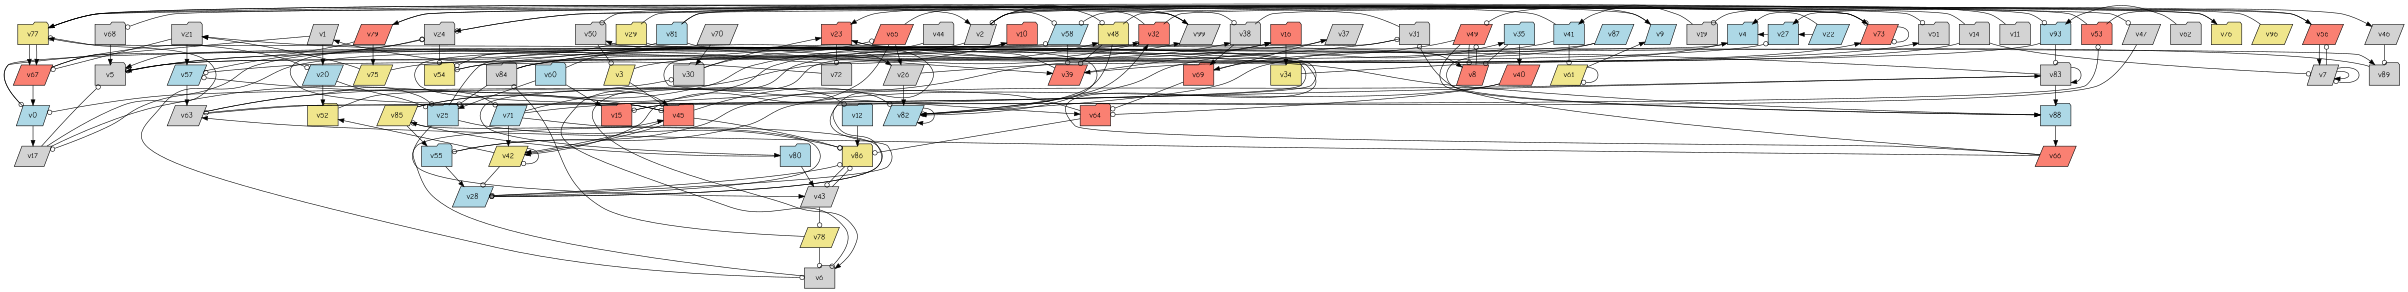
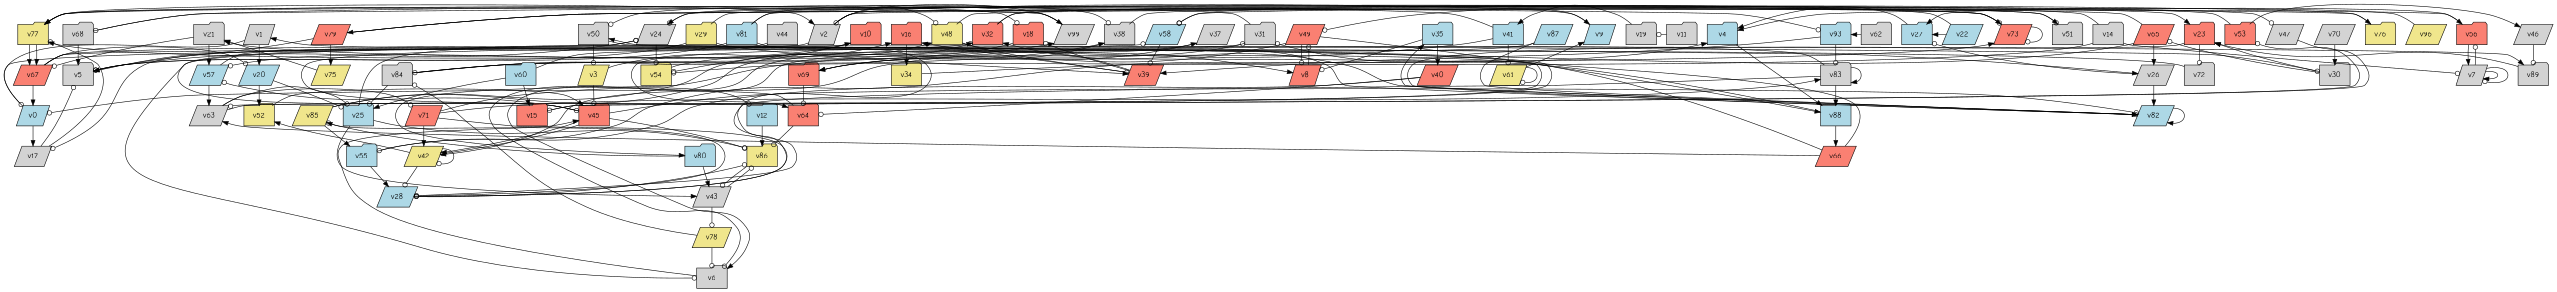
  digraph {
    fontname="Comic Neue"
    node [fillcolor=lightgrey fontname="Comic Neue" player=0 shape=folder style=filled]
    edge [arrowhead=normal fontname="Comic Neue"]
    v0 [fillcolor=lightblue player=1 shape=parallelogram]
    v17 [shape=parallelogram]
    v58 [fillcolor=lightblue shape=parallelogram]
    v5
    v30
    v77 [fillcolor=khaki]
    v39 [fillcolor=salmon shape=parallelogram]
    v1 [shape=parallelogram]
    v20 [fillcolor=lightblue player=1 shape=parallelogram]
    v25 [fillcolor=lightblue]
    v52 [fillcolor=khaki]
    v2 [player=1 shape=parallelogram]
    v6
    v9 [fillcolor=lightblue player=1 shape=parallelogram]
    v48 [fillcolor=khaki]
    n16 [label=v99 player=1 shape=parallelogram]
    v45 [fillcolor=salmon]
    v49 [fillcolor=salmon shape=parallelogram]
-   v56 [fillcolor=salmon shape=parallelogram]
+   v56 [fillcolor=salmon]
    v82 [fillcolor=lightblue shape=parallelogram]
    v50 [player=1]
    v3 [fillcolor=khaki shape=parallelogram]
    v16 [fillcolor=salmon player=1]
    v34 [fillcolor=khaki player=1]
-   v24
+   v24 [shape=parallelogram]
    v57 [fillcolor=lightblue shape=parallelogram]
    v86 [fillcolor=khaki]
    v42 [fillcolor=khaki shape=parallelogram]
    v4 [fillcolor=lightblue player=1]
    v88 [fillcolor=lightblue]
    v21
    v66 [fillcolor=salmon player=1 shape=parallelogram]
    v54 [fillcolor=khaki]
    v7 [player=1 shape=parallelogram]
    v8 [fillcolor=salmon shape=parallelogram]
    v69 [fillcolor=salmon player=1]
    v10 [fillcolor=salmon player=1]
    v63 [player=1 shape=parallelogram]
    v11
    v19
    v41 [fillcolor=lightblue]
    v12 [fillcolor=lightblue player=1]
    v43 [player=1 shape=parallelogram]
    v32 [fillcolor=salmon player=1]
    v35 [fillcolor=lightblue]
    v14
    v31 [player=1]
    v15 [fillcolor=salmon player=1]
    v53 [fillcolor=salmon]
    v46 [shape=parallelogram]
    v79 [fillcolor=salmon player=1 shape=parallelogram]
    v73 [fillcolor=salmon player=1 shape=parallelogram]
    v68 [player=1]
+   v18 [fillcolor=salmon]
    v23 [fillcolor=salmon]
    v65 [fillcolor=salmon player=1 shape=parallelogram]
    v67 [fillcolor=salmon shape=parallelogram]
    n58 [fillcolor=lightblue label=v93]
    v84
    v38 [player=1]
    v61 [fillcolor=khaki shape=parallelogram]
    v80 [fillcolor=lightblue player=1]
    v89 [player=1]
    v22 [fillcolor=lightblue player=1 shape=parallelogram]
    v27 [fillcolor=lightblue player=1]
    v72 [player=1]
    v47 [shape=parallelogram]
    v78 [fillcolor=khaki player=1 shape=parallelogram]
    v26 [shape=parallelogram]
    v28 [fillcolor=lightblue shape=parallelogram]
    v85 [fillcolor=khaki player=1 shape=parallelogram]
    v55 [fillcolor=lightblue player=1]
    v29 [fillcolor=khaki player=1]
    v64 [fillcolor=salmon]
    v83
    v40 [fillcolor=salmon player=1 shape=parallelogram]
    n77 [fillcolor=khaki label=v96 player=1 shape=parallelogram]
    v37 [shape=parallelogram]
    v76 [fillcolor=khaki player=1]
    v44
-   v71 [fillcolor=lightblue shape=parallelogram]
+   v71 [fillcolor=salmon shape=parallelogram]
    v75 [fillcolor=khaki shape=parallelogram]
    v60 [fillcolor=lightblue player=1]
    v62 [player=1]
    v70 [shape=parallelogram]
    v51
    v81 [fillcolor=lightblue player=1]
    v87 [fillcolor=lightblue shape=parallelogram]
    v0 -> v17
    v0 -> v58 [arrowhead=odot constraint="time % 2 == 1"]
    v17 -> v5 [arrowhead=odot constraint="time >= 10"]
-   v17 -> v30 [arrowhead=odot constraint="time % 6 == 1"]
+   v67 -> v30 [arrowhead=odot constraint="time % 6 == 1"]
    v17 -> v77 [arrowhead=odot constraint="time >= 13"]
    v58 -> v39 [arrowhead=odot]
    v5 -> v24 [arrowhead=odot constraint="time >= 2"]
    v30 -> v23 [constraint="time == 18"]
    v30 -> v65 [arrowhead=odot constraint="time % 3 == 2"]
    v77 -> v2 [constraint="time % 4 == 2"]
    v77 -> v67 [constraint="time == 1"]
    v77 -> v67
    v77 -> n58 [arrowhead=odot constraint="time == 19"]
    v39 -> v5 [constraint="time == 2"]
    v39 -> v16 [constraint="time >= 14"]
+   v39 -> v18 [arrowhead=odot constraint="time <= 5"]
    v1 -> v0 [arrowhead=odot constraint="time % 3 == 1"]
    v1 -> v20
    v20 -> v25 [arrowhead=odot]
    v20 -> v52
    v25 -> v86 [arrowhead=odot constraint="time == 19"]
    v25 -> v43 [constraint="time == 16"]
    v25 -> v32 [constraint="time == 12"]
    v52 -> v45 [constraint="time % 3 == 0"]
    v2 -> v6 [arrowhead=odot constraint="time % 3 == 2"]
    v2 -> v9 [constraint="time == 16"]
    v2 -> v48 [arrowhead=odot constraint="time <= 18"]
    v2 -> n16 [constraint="time <= 8"]
    v6 -> v45 [constraint="time == 5"]
    v9 -> v49 [arrowhead=odot constraint="time % 2 == 0"]
    v48 -> v39 [arrowhead=odot]
    v48 -> v56 [constraint="time == 0"]
    v48 -> v82 [constraint="time % 6 == 0"]
    n16 -> v77 [constraint="time == 12"]
    n16 -> v50 [arrowhead=odot constraint="time == 11"]
    v45 -> v82 [arrowhead=odot constraint="time >= 6"]
    v45 -> v24 [arrowhead=odot constraint="time <= 7"]
    v45 -> v57 [arrowhead=odot constraint="time == 18"]
    v45 -> v86 [arrowhead=odot]
    v45 -> v42 [constraint="time % 2 == 1"]
    v45 -> v42 [arrowhead=odot]
    v49 -> v88 [constraint="(time >= 5) && (time <= 18)"]
    v49 -> v8 [arrowhead=odot]
    v49 -> v69 [constraint="time % 5 == 2"]
    v56 -> v4 [constraint="time == 8"]
    v56 -> v7
    v82 -> v82
    v82 -> v32 [constraint="time == 2"]
    v82 -> v35 [constraint="time % 3 == 2"]
    v50 -> v3 [arrowhead=odot]
    v50 -> v63 [arrowhead=odot constraint="time == 6"]
    v3 -> v45 [arrowhead=odot]
    v3 -> v16 [constraint="time >= 10"]
    v16 -> v34
    v34 -> v73 [constraint="time >= 13"]
    v24 -> v54 [arrowhead=odot]
    v57 -> v8 [constraint="time <= 16"]
    v57 -> v63
    v86 -> v43 [arrowhead=odot]
    v42 -> v52 [constraint="time == 8"]
    v42 -> v42 [arrowhead=odot]
    v42 -> v28 [arrowhead=odot]
    v4 -> v88 [constraint="time <= 12"]
    v88 -> v21 [constraint="time >= 1"]
    v88 -> v66
    v21 -> v57
    v21 -> v67 [arrowhead=odot constraint="time == 6"]
    v66 -> v77 [constraint="time == 2"]
    v66 -> v63 [constraint="time % 2 == 0"]
    v66 -> v31 [arrowhead=odot constraint="time % 6 == 3"]
    v54 -> v31 [arrowhead=odot constraint="time >= 7"]
    v7 -> v56 [arrowhead=odot constraint="time % 5 == 3"]
    v7 -> v7 [constraint="time % 3 == 1"]
    v7 -> v7 [arrowhead=odot constraint="time >= 10"]
    v8 -> v49 [arrowhead=odot]
    v69 -> v64 [arrowhead=odot]
    v69 -> v37 [constraint="time % 5 == 0"]
    v10 -> v45 [arrowhead=odot constraint="time >= 2"]
    v10 -> v57 [arrowhead=odot constraint="time >= 15"]
    v63 -> v25 [arrowhead=odot constraint="time % 3 == 1"]
    v63 -> v50 [constraint="time == 6"]
    v63 -> v71 [arrowhead=odot constraint="time % 4 == 3"]
    v11 -> v19 [arrowhead=odot constraint="time % 4 == 0"]
    v19 -> v41 [constraint="time == 16"]
    v41 -> v24 [constraint="(time % 4 == 1) || (time % 5 == 0)"]
    v41 -> v61 [arrowhead=odot]
    v41 -> v80 [constraint="time % 4 == 1"]
    v12 -> v86
    v43 -> v86 [arrowhead=odot constraint="time >= 1"]
    v43 -> v78 [arrowhead=odot]
    v32 -> v23 [constraint="time >= 1"]
    v32 -> v47 [arrowhead=odot constraint="time <= 14"]
    v35 -> v8 [arrowhead=odot constraint="time >= 5"]
    v35 -> v40
    v14 -> v24 [arrowhead=odot constraint="time == 0"]
    v14 -> v54 [arrowhead=odot constraint="time == 0"]
    v14 -> v7 [arrowhead=odot constraint="time <= 22"]
    v31 -> v77 [constraint="time == 19"]
    v31 -> v64 [constraint="time >= 6"]
    v15 -> v53 [arrowhead=odot constraint="(time % 2 == 0) || (time % 3 == 2)"]
    v53 -> v46 [constraint="time % 6 == 1"]
    v53 -> v79 [constraint="time == 17"]
    v46 -> v89 [arrowhead=odot]
    v79 -> v5 [constraint="time >= 12"]
    v79 -> v73 [constraint="time <= 11"]
    v79 -> v75
    v73 -> v73 [arrowhead=odot constraint="time == 15"]
    v73 -> v68 [arrowhead=odot constraint="time % 3 == 1"]
    v68 -> v5
+   v68 -> v18 [arrowhead=odot constraint="time >= 1"]
+   v18 -> v84 [arrowhead=odot constraint="time % 5 == 3"]
    v23 -> v82 [constraint="(time % 3 == 1) || (time % 5 == 1)"]
    v23 -> v72 [arrowhead=odot]
    v65 -> v58 [arrowhead=odot constraint="time % 2 == 0"]
    v65 -> v42 [constraint="time == 7"]
    v65 -> v26
    v67 -> v0
    v67 -> v20 [arrowhead=odot constraint="time % 4 == 3"]
    v67 -> v89 [constraint="time == 13"]
    n58 -> v39 [constraint="time >= 10"]
    n58 -> v83 [arrowhead=odot]
    v84 -> v25 [arrowhead=odot]
    v84 -> n16 [constraint="time % 5 == 1"]
    v84 -> v10 [constraint="time == 5"]
    v84 -> v38 [constraint="time % 3 == 0"]
    v38 -> v69 [constraint="time == 14"]
    v38 -> v76 [constraint="time % 6 == 4"]
    v61 -> v9 [constraint="time <= 12"]
    v61 -> v61 [arrowhead=odot constraint="time == 8"]
    v80 -> v43
    v80 -> v85 [arrowhead=odot constraint="time >= 15"]
    v89 -> v23 [constraint="time % 4 == 3"]
    v22 -> v58 [arrowhead=odot constraint="time == 8"]
    v22 -> v27 [constraint="time >= 10"]
    v27 -> v4 [constraint="time == 1"]
    v72 -> v1 [constraint="time % 6 == 0"]
    v47 -> v15 [arrowhead=odot constraint="time >= 7"]
    v78 -> v6 [arrowhead=odot]
    v78 -> v84 [arrowhead=odot constraint="(time >= 1) && (time <= 16)"]
    v26 -> v82
    v26 -> v27 [arrowhead=odot constraint="(time % 2 == 1) || (time % 4 == 1)"]
    v28 -> v86 [arrowhead=odot constraint="time % 6 == 1"]
    v28 -> v85 [constraint="time % 5 == 1"]
    v85 -> v48 [constraint="time == 12"]
    v85 -> v32 [arrowhead=odot constraint="time >= 10"]
    v85 -> v55
    v55 -> v4 [constraint="time <= 23"]
    v55 -> v28
    v29 -> v5 [arrowhead=odot constraint="time == 19"]
    v29 -> v39 [constraint="time % 6 == 4"]
    v29 -> v73 [arrowhead=odot constraint="time % 3 == 2"]
    v64 -> v0 [arrowhead=odot constraint="time % 3 == 0"]
    v64 -> v86 [arrowhead=odot]
    v83 -> v88
    v83 -> v54 [arrowhead=odot constraint="time >= 8"]
    v83 -> v28 [arrowhead=odot constraint="time == 14"]
    v83 -> v83 [constraint="time >= 4"]
    v40 -> v55 [arrowhead=odot constraint="time == 2"]
    v40 -> v64 [arrowhead=odot constraint="time <= 19"]
    n77 -> v27 [constraint="time == 12"]
    v37 -> v6 [arrowhead=odot constraint="time == 5"]
    v76 -> v2 [arrowhead=odot constraint="time == 12"]
    v44 -> v17 [arrowhead=odot constraint="time >= 2"]
    v71 -> v42
    v71 -> v12 [arrowhead=odot constraint="time >= 7"]
    v71 -> v28 [arrowhead=odot constraint="time <= 16"]
    v71 -> v83 [constraint="time == 19"]
    v75 -> v21 [constraint="time % 6 == 2"]
-   v75 -> v51 [constraint="time == 18"]
+   v79 -> v51 [constraint="time == 18"]
    v60 -> v25
    v60 -> v15
    v60 -> v26 [constraint="time >= 6"]
    v62 -> n58 [constraint="time % 5 == 2"]
    v70 -> v30
    v81 -> v5 [arrowhead=odot constraint="time % 4 == 2"]
    v81 -> v38 [arrowhead=odot constraint="time == 7"]
    v81 -> v28 [arrowhead=odot constraint="time <= 12"]
    v81 -> v51 [arrowhead=odot constraint="time >= 7"]
    v87 -> v6 [constraint="time <= 13"]
    v87 -> v82 [arrowhead=odot constraint="time >= 1"]
  }
